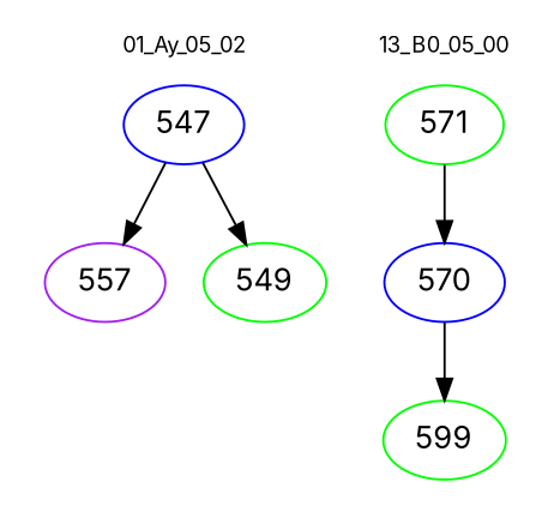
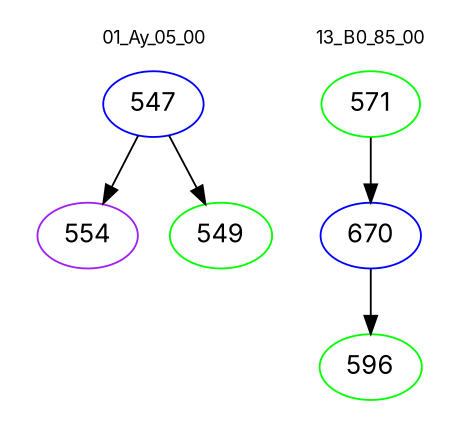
  digraph {
    fontname=Inter
    node [color=green fontname=Inter]
    edge [color=black fontname=Inter]
    n1 [color=blue label=547]
-   n2 [color=purple label=557]
+   n2 [color=purple label=554]
    n3 [label=549]
-   n4 [color=blue label=570]
+   n4 [color=blue label=670]
    n5 [label=571]
-   n6 [label=599]
+   n6 [label=596]
    subgraph cluster_1 {
      color=white
      fontsize=10
-     label="01_Ay_05_02"
+     label="01_Ay_05_00"
      n1
      n2
      n3
    }
    subgraph cluster_2 {
      color=white
      fontsize=10
-     label="13_B0_05_00"
+     label="13_B0_85_00"
      n4
      n5
      n6
    }
    n1 -> n2
    n1 -> n3
    n4 -> n6
    n5 -> n4
  }
